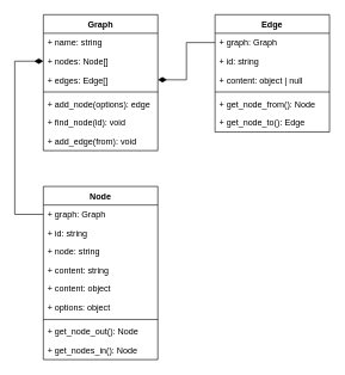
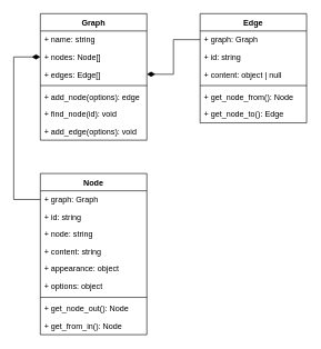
  <mxCell id="0" />
  <mxCell id="1" parent="0" />
  <mxCell id="2" value="Graph" style="swimlane;fontStyle=1;align=center;verticalAlign=top;childLayout=stackLayout;horizontal=1;startSize=26;horizontalStack=0;resizeParent=1;resizeParentMax=0;resizeLast=0;collapsible=1;marginBottom=0;" vertex="1" parent="1"><mxGeometry x="60" y="20" width="160" height="190" as="geometry" /></mxCell>
  <mxCell id="3" value="+ name: string" style="text;strokeColor=none;fillColor=none;align=left;verticalAlign=top;spacingLeft=4;spacingRight=4;overflow=hidden;rotatable=0;points=[[0,0.5],[1,0.5]];portConstraint=eastwest;" vertex="1" parent="2"><mxGeometry y="26" width="160" height="26" as="geometry" /></mxCell>
  <mxCell id="4" value="+ nodes: Node[]" style="text;strokeColor=none;fillColor=none;align=left;verticalAlign=top;spacingLeft=4;spacingRight=4;overflow=hidden;rotatable=0;points=[[0,0.5],[1,0.5]];portConstraint=eastwest;" vertex="1" parent="2"><mxGeometry y="52" width="160" height="26" as="geometry" /></mxCell>
  <mxCell id="5" value="+ edges: Edge[]" style="text;strokeColor=none;fillColor=none;align=left;verticalAlign=top;spacingLeft=4;spacingRight=4;overflow=hidden;rotatable=0;points=[[0,0.5],[1,0.5]];portConstraint=eastwest;" vertex="1" parent="2"><mxGeometry y="78" width="160" height="26" as="geometry" /></mxCell>
  <mxCell id="6" value="" style="line;strokeWidth=1;fillColor=none;align=left;verticalAlign=middle;spacingTop=-1;spacingLeft=3;spacingRight=3;rotatable=0;labelPosition=right;points=[];portConstraint=eastwest;" vertex="1" parent="2"><mxGeometry y="104" width="160" height="8" as="geometry" /></mxCell>
  <mxCell id="7" value="+ add_node(options): edge" style="text;strokeColor=none;fillColor=none;align=left;verticalAlign=top;spacingLeft=4;spacingRight=4;overflow=hidden;rotatable=0;points=[[0,0.5],[1,0.5]];portConstraint=eastwest;" vertex="1" parent="2"><mxGeometry y="112" width="160" height="26" as="geometry" /></mxCell>
  <mxCell id="8" value="+ find_node(id): void" style="text;strokeColor=none;fillColor=none;align=left;verticalAlign=top;spacingLeft=4;spacingRight=4;overflow=hidden;rotatable=0;points=[[0,0.5],[1,0.5]];portConstraint=eastwest;" vertex="1" parent="2"><mxGeometry y="138" width="160" height="26" as="geometry" /></mxCell>
- <mxCell id="9" value="+ add_edge(from): void" style="text;strokeColor=none;fillColor=none;align=left;verticalAlign=top;spacingLeft=4;spacingRight=4;overflow=hidden;rotatable=0;points=[[0,0.5],[1,0.5]];portConstraint=eastwest;" vertex="1" parent="2"><mxGeometry y="164" width="160" height="26" as="geometry" /></mxCell>
+ <mxCell id="9" value="+ add_edge(options): void" style="text;strokeColor=none;fillColor=none;align=left;verticalAlign=top;spacingLeft=4;spacingRight=4;overflow=hidden;rotatable=0;points=[[0,0.5],[1,0.5]];portConstraint=eastwest;" vertex="1" parent="2"><mxGeometry y="164" width="160" height="26" as="geometry" /></mxCell>
  <mxCell id="10" value="Node" style="swimlane;fontStyle=1;align=center;verticalAlign=top;childLayout=stackLayout;horizontal=1;startSize=26;horizontalStack=0;resizeParent=1;resizeParentMax=0;resizeLast=0;collapsible=1;marginBottom=0;" vertex="1" parent="1"><mxGeometry x="60" y="260" width="160" height="242" as="geometry" /></mxCell>
  <mxCell id="11" value="+ graph: Graph " style="text;strokeColor=none;fillColor=none;align=left;verticalAlign=top;spacingLeft=4;spacingRight=4;overflow=hidden;rotatable=0;points=[[0,0.5],[1,0.5]];portConstraint=eastwest;" vertex="1" parent="10"><mxGeometry y="26" width="160" height="26" as="geometry" /></mxCell>
  <mxCell id="12" value="+ id: string" style="text;strokeColor=none;fillColor=none;align=left;verticalAlign=top;spacingLeft=4;spacingRight=4;overflow=hidden;rotatable=0;points=[[0,0.5],[1,0.5]];portConstraint=eastwest;" vertex="1" parent="10"><mxGeometry y="52" width="160" height="26" as="geometry" /></mxCell>
  <mxCell id="13" value="+ node: string " style="text;strokeColor=none;fillColor=none;align=left;verticalAlign=top;spacingLeft=4;spacingRight=4;overflow=hidden;rotatable=0;points=[[0,0.5],[1,0.5]];portConstraint=eastwest;" vertex="1" parent="10"><mxGeometry y="78" width="160" height="26" as="geometry" /></mxCell>
  <mxCell id="14" value="+ content: string" style="text;strokeColor=none;fillColor=none;align=left;verticalAlign=top;spacingLeft=4;spacingRight=4;overflow=hidden;rotatable=0;points=[[0,0.5],[1,0.5]];portConstraint=eastwest;" vertex="1" parent="10"><mxGeometry y="104" width="160" height="26" as="geometry" /></mxCell>
- <mxCell id="15" value="+ content: object" style="text;strokeColor=none;fillColor=none;align=left;verticalAlign=top;spacingLeft=4;spacingRight=4;overflow=hidden;rotatable=0;points=[[0,0.5],[1,0.5]];portConstraint=eastwest;" vertex="1" parent="10"><mxGeometry y="130" width="160" height="26" as="geometry" /></mxCell>
+ <mxCell id="15" value="+ appearance: object" style="text;strokeColor=none;fillColor=none;align=left;verticalAlign=top;spacingLeft=4;spacingRight=4;overflow=hidden;rotatable=0;points=[[0,0.5],[1,0.5]];portConstraint=eastwest;" vertex="1" parent="10"><mxGeometry y="130" width="160" height="26" as="geometry" /></mxCell>
  <mxCell id="16" value="+ options: object" style="text;strokeColor=none;fillColor=none;align=left;verticalAlign=top;spacingLeft=4;spacingRight=4;overflow=hidden;rotatable=0;points=[[0,0.5],[1,0.5]];portConstraint=eastwest;" vertex="1" parent="10"><mxGeometry y="156" width="160" height="26" as="geometry" /></mxCell>
  <mxCell id="17" value="" style="line;strokeWidth=1;fillColor=none;align=left;verticalAlign=middle;spacingTop=-1;spacingLeft=3;spacingRight=3;rotatable=0;labelPosition=right;points=[];portConstraint=eastwest;" vertex="1" parent="10"><mxGeometry y="182" width="160" height="8" as="geometry" /></mxCell>
  <mxCell id="18" value="+ get_node_out(): Node" style="text;strokeColor=none;fillColor=none;align=left;verticalAlign=top;spacingLeft=4;spacingRight=4;overflow=hidden;rotatable=0;points=[[0,0.5],[1,0.5]];portConstraint=eastwest;" vertex="1" parent="10"><mxGeometry y="190" width="160" height="26" as="geometry" /></mxCell>
- <mxCell id="19" value="+ get_nodes_in(): Node" style="text;strokeColor=none;fillColor=none;align=left;verticalAlign=top;spacingLeft=4;spacingRight=4;overflow=hidden;rotatable=0;points=[[0,0.5],[1,0.5]];portConstraint=eastwest;" vertex="1" parent="10"><mxGeometry y="216" width="160" height="26" as="geometry" /></mxCell>
+ <mxCell id="19" value="+ get_from_in(): Node" style="text;strokeColor=none;fillColor=none;align=left;verticalAlign=top;spacingLeft=4;spacingRight=4;overflow=hidden;rotatable=0;points=[[0,0.5],[1,0.5]];portConstraint=eastwest;" vertex="1" parent="10"><mxGeometry y="216" width="160" height="26" as="geometry" /></mxCell>
  <mxCell id="20" value="Edge" style="swimlane;fontStyle=1;align=center;verticalAlign=top;childLayout=stackLayout;horizontal=1;startSize=26;horizontalStack=0;resizeParent=1;resizeParentMax=0;resizeLast=0;collapsible=1;marginBottom=0;" vertex="1" parent="1"><mxGeometry x="300" y="20" width="160" height="164" as="geometry" /></mxCell>
  <mxCell id="21" value="+ graph: Graph" style="text;strokeColor=none;fillColor=none;align=left;verticalAlign=top;spacingLeft=4;spacingRight=4;overflow=hidden;rotatable=0;points=[[0,0.5],[1,0.5]];portConstraint=eastwest;" vertex="1" parent="20"><mxGeometry y="26" width="160" height="26" as="geometry" /></mxCell>
  <mxCell id="22" value="+ id: string" style="text;strokeColor=none;fillColor=none;align=left;verticalAlign=top;spacingLeft=4;spacingRight=4;overflow=hidden;rotatable=0;points=[[0,0.5],[1,0.5]];portConstraint=eastwest;" vertex="1" parent="20"><mxGeometry y="52" width="160" height="26" as="geometry" /></mxCell>
  <mxCell id="23" value="+ content: object | null" style="text;strokeColor=none;fillColor=none;align=left;verticalAlign=top;spacingLeft=4;spacingRight=4;overflow=hidden;rotatable=0;points=[[0,0.5],[1,0.5]];portConstraint=eastwest;" vertex="1" parent="20"><mxGeometry y="78" width="160" height="26" as="geometry" /></mxCell>
  <mxCell id="24" value="" style="line;strokeWidth=1;fillColor=none;align=left;verticalAlign=middle;spacingTop=-1;spacingLeft=3;spacingRight=3;rotatable=0;labelPosition=right;points=[];portConstraint=eastwest;" vertex="1" parent="20"><mxGeometry y="104" width="160" height="8" as="geometry" /></mxCell>
  <mxCell id="25" value="+ get_node_from(): Node " style="text;strokeColor=none;fillColor=none;align=left;verticalAlign=top;spacingLeft=4;spacingRight=4;overflow=hidden;rotatable=0;points=[[0,0.5],[1,0.5]];portConstraint=eastwest;" vertex="1" parent="20"><mxGeometry y="112" width="160" height="26" as="geometry" /></mxCell>
  <mxCell id="26" value="+ get_node_to(): Edge" style="text;strokeColor=none;fillColor=none;align=left;verticalAlign=top;spacingLeft=4;spacingRight=4;overflow=hidden;rotatable=0;points=[[0,0.5],[1,0.5]];portConstraint=eastwest;" vertex="1" parent="20"><mxGeometry y="138" width="160" height="26" as="geometry" /></mxCell>
  <mxCell id="27" style="edgeStyle=orthogonalEdgeStyle;rounded=0;orthogonalLoop=1;jettySize=auto;html=1;startArrow=none;startFill=0;endArrow=diamondThin;endFill=1;endSize=10;startSize=10;" edge="1" parent="1" source="11" target="4"><mxGeometry relative="1" as="geometry"><Array as="points"><mxPoint x="20" y="299" /><mxPoint x="20" y="85" /></Array></mxGeometry></mxCell>
  <mxCell id="28" style="edgeStyle=orthogonalEdgeStyle;rounded=0;orthogonalLoop=1;jettySize=auto;html=1;startArrow=none;startFill=0;endArrow=diamondThin;endFill=1;endSize=10;startSize=10;" edge="1" parent="1" source="21" target="5"><mxGeometry relative="1" as="geometry" /></mxCell>
